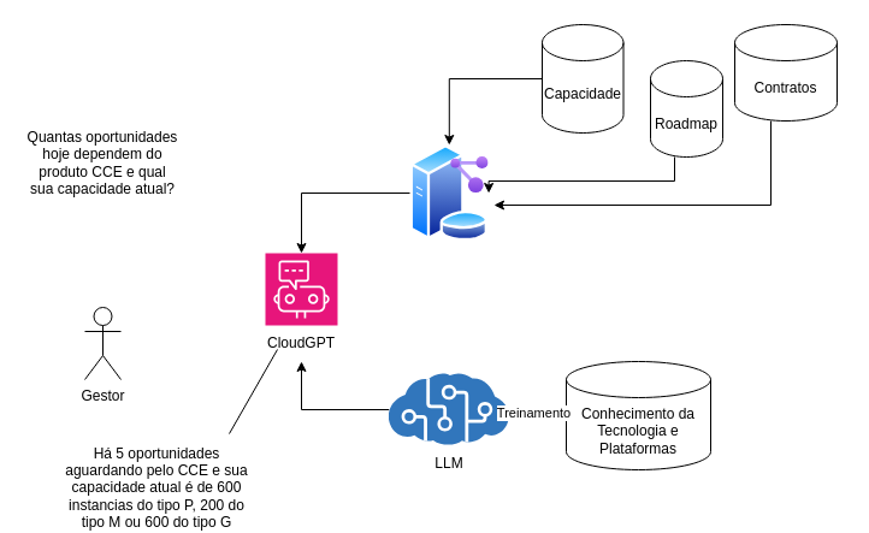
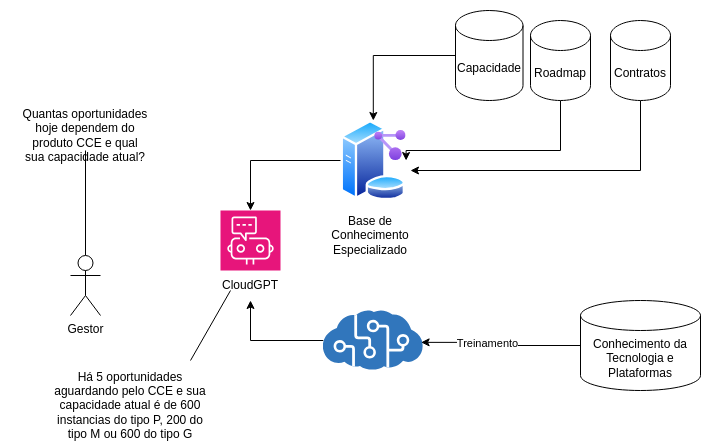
  <mxCell id="0" />
  <mxCell id="1" parent="0" />
  <mxCell id="2" value="" style="image;aspect=fixed;perimeter=ellipsePerimeter;html=1;align=center;shadow=0;dashed=0;spacingTop=3;image=img/lib/active_directory/database_server.svg;" vertex="1" parent="1"><mxGeometry x="340" y="120" width="65.6" height="80" as="geometry" /></mxCell>
+ <mxCell id="3" style="edgeStyle=orthogonalEdgeStyle;rounded=0;orthogonalLoop=1;jettySize=auto;html=1;endArrow=none;endFill=0;" edge="1" parent="1" source="4" target="5"><mxGeometry relative="1" as="geometry" /></mxCell>
  <mxCell id="4" value="Gestor" style="shape=umlActor;verticalLabelPosition=bottom;verticalAlign=top;html=1;outlineConnect=0;" vertex="1" parent="1"><mxGeometry x="70" y="255" width="30" height="60" as="geometry" /></mxCell>
  <mxCell id="5" value="Quantas oportunidades hoje dependem do produto CCE e qual sua capacidade atual?" style="text;html=1;align=center;verticalAlign=middle;whiteSpace=wrap;rounded=0;" vertex="1" parent="1"><mxGeometry x="20" y="120" width="130" height="30" as="geometry" /></mxCell>
  <mxCell id="6" style="edgeStyle=orthogonalEdgeStyle;rounded=0;orthogonalLoop=1;jettySize=auto;html=1;" edge="1" parent="1" source="7" target="2"><mxGeometry relative="1" as="geometry" /></mxCell>
- <mxCell id="7" value="Capacidade" style="shape=cylinder3;whiteSpace=wrap;html=1;boundedLbl=1;backgroundOutline=1;size=15;" vertex="1" parent="1"><mxGeometry x="450" y="20" width="67.5" height="90" as="geometry" /></mxCell>
+ <mxCell id="7" value="Capacidade" style="shape=cylinder3;whiteSpace=wrap;html=1;boundedLbl=1;backgroundOutline=1;size=15;" vertex="1" parent="1"><mxGeometry x="455" y="10" width="67.5" height="90" as="geometry" /></mxCell>
  <mxCell id="8" style="edgeStyle=orthogonalEdgeStyle;rounded=0;orthogonalLoop=1;jettySize=auto;html=1;entryX=1;entryY=0.5;entryDx=0;entryDy=0;" edge="1" parent="1" source="9" target="2"><mxGeometry relative="1" as="geometry"><Array as="points"><mxPoint x="560" y="150" /><mxPoint x="406" y="150" /></Array></mxGeometry></mxCell>
- <mxCell id="9" value="Roadmap" style="shape=cylinder3;whiteSpace=wrap;html=1;boundedLbl=1;backgroundOutline=1;size=15;" vertex="1" parent="1"><mxGeometry x="540" y="50" width="60" height="80" as="geometry" /></mxCell>
+ <mxCell id="9" value="Roadmap" style="shape=cylinder3;whiteSpace=wrap;html=1;boundedLbl=1;backgroundOutline=1;size=15;" vertex="1" parent="1"><mxGeometry x="530" y="20" width="60" height="80" as="geometry" /></mxCell>
  <mxCell id="10" style="edgeStyle=orthogonalEdgeStyle;rounded=0;orthogonalLoop=1;jettySize=auto;html=1;" edge="1" parent="1" source="11"><mxGeometry relative="1" as="geometry"><mxPoint x="410" y="170" as="targetPoint" /><Array as="points"><mxPoint x="640" y="170" /></Array></mxGeometry></mxCell>
- <mxCell id="11" value="Contratos" style="shape=cylinder3;whiteSpace=wrap;html=1;boundedLbl=1;backgroundOutline=1;size=15;" vertex="1" parent="1"><mxGeometry x="610" y="20" width="85" height="80" as="geometry" /></mxCell>
+ <mxCell id="11" value="Contratos" style="shape=cylinder3;whiteSpace=wrap;html=1;boundedLbl=1;backgroundOutline=1;size=15;" vertex="1" parent="1"><mxGeometry x="610" y="20" width="60" height="80" as="geometry" /></mxCell>
  <mxCell id="12" value="" style="image;aspect=fixed;html=1;points=[];align=center;fontSize=12;image=img/lib/azure2/management_governance/Resource_Graph_Explorer.svg;" vertex="1" parent="1"><mxGeometry x="374.19" y="130" width="31.41" height="30" as="geometry" /></mxCell>
  <mxCell id="13" value="" style="sketch=0;points=[[0,0,0],[0.25,0,0],[0.5,0,0],[0.75,0,0],[1,0,0],[0,1,0],[0.25,1,0],[0.5,1,0],[0.75,1,0],[1,1,0],[0,0.25,0],[0,0.5,0],[0,0.75,0],[1,0.25,0],[1,0.5,0],[1,0.75,0]];points=[[0,0,0],[0.25,0,0],[0.5,0,0],[0.75,0,0],[1,0,0],[0,1,0],[0.25,1,0],[0.5,1,0],[0.75,1,0],[1,1,0],[0,0.25,0],[0,0.5,0],[0,0.75,0],[1,0.25,0],[1,0.5,0],[1,0.75,0]];outlineConnect=0;fontColor=#232F3E;fillColor=#E7157B;strokeColor=#ffffff;dashed=0;verticalLabelPosition=bottom;verticalAlign=top;align=center;html=1;fontSize=12;fontStyle=0;aspect=fixed;shape=mxgraph.aws4.resourceIcon;resIcon=mxgraph.aws4.chatbot;" vertex="1" parent="1"><mxGeometry x="220" y="210" width="60" height="60" as="geometry" /></mxCell>
+ <mxCell id="14" value="Base de Conhecimento Especializado" style="text;html=1;align=center;verticalAlign=middle;whiteSpace=wrap;rounded=0;" vertex="1" parent="1"><mxGeometry x="340" y="220" width="60" height="30" as="geometry" /></mxCell>
  <mxCell id="15" style="edgeStyle=orthogonalEdgeStyle;rounded=0;orthogonalLoop=1;jettySize=auto;html=1;entryX=0.5;entryY=0;entryDx=0;entryDy=0;entryPerimeter=0;" edge="1" parent="1" source="2" target="13"><mxGeometry relative="1" as="geometry" /></mxCell>
  <mxCell id="16" value="CloudGPT" style="text;html=1;align=center;verticalAlign=middle;whiteSpace=wrap;rounded=0;" vertex="1" parent="1"><mxGeometry x="220" y="270" width="60" height="30" as="geometry" /></mxCell>
  <mxCell id="17" style="edgeStyle=orthogonalEdgeStyle;rounded=0;orthogonalLoop=1;jettySize=auto;html=1;" edge="1" parent="1" source="18" target="16"><mxGeometry relative="1" as="geometry" /></mxCell>
  <mxCell id="18" value="" style="image;sketch=0;aspect=fixed;html=1;points=[];align=center;fontSize=12;image=img/lib/mscae/Cognitive_Services.svg;" vertex="1" parent="1"><mxGeometry x="322.8" y="310" width="100" height="60" as="geometry" /></mxCell>
- <mxCell id="19" value="LLM" style="text;html=1;align=center;verticalAlign=middle;whiteSpace=wrap;rounded=0;" vertex="1" parent="1"><mxGeometry x="342.8" y="370" width="60" height="30" as="geometry" /></mxCell>
- <mxCell id="20" value="Conhecimento da Tecnologia e Plataformas" style="shape=cylinder3;whiteSpace=wrap;html=1;boundedLbl=1;backgroundOutline=1;size=15;" vertex="1" parent="1"><mxGeometry x="470" y="300" width="120" height="90" as="geometry" /></mxCell>
+ <mxCell id="20" value="Conhecimento da Tecnologia e Plataformas" style="shape=cylinder3;whiteSpace=wrap;html=1;boundedLbl=1;backgroundOutline=1;size=15;" vertex="1" parent="1"><mxGeometry x="580" y="300" width="120" height="90" as="geometry" /></mxCell>
  <mxCell id="21" style="edgeStyle=orthogonalEdgeStyle;rounded=0;orthogonalLoop=1;jettySize=auto;html=1;entryX=0.978;entryY=0.531;entryDx=0;entryDy=0;entryPerimeter=0;" edge="1" parent="1" source="20" target="18"><mxGeometry relative="1" as="geometry" /></mxCell>
  <mxCell id="22" value="Treinamento" style="edgeLabel;html=1;align=center;verticalAlign=middle;resizable=0;points=[];" vertex="1" connectable="0" parent="21"><mxGeometry x="0.188" y="1" relative="1" as="geometry"><mxPoint as="offset" /></mxGeometry></mxCell>
  <mxCell id="23" value="Há 5 oportunidades aguardando pelo CCE e sua capacidade atual é de 600 instancias do tipo P, 200 do tipo M ou 600 do tipo G" style="text;html=1;align=center;verticalAlign=middle;whiteSpace=wrap;rounded=0;" vertex="1" parent="1"><mxGeometry x="50" y="390" width="160" height="30" as="geometry" /></mxCell>
  <mxCell id="24" value="" style="endArrow=none;html=1;rounded=0;" edge="1" parent="1"><mxGeometry width="50" height="50" relative="1" as="geometry"><mxPoint x="190" y="360" as="sourcePoint" /><mxPoint x="230" y="290" as="targetPoint" /></mxGeometry></mxCell>
